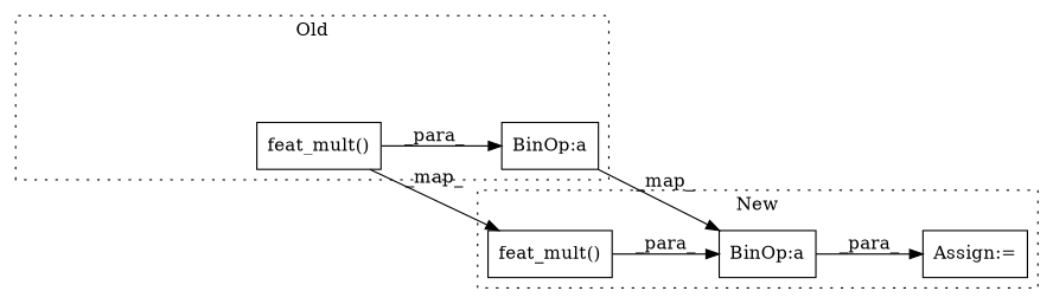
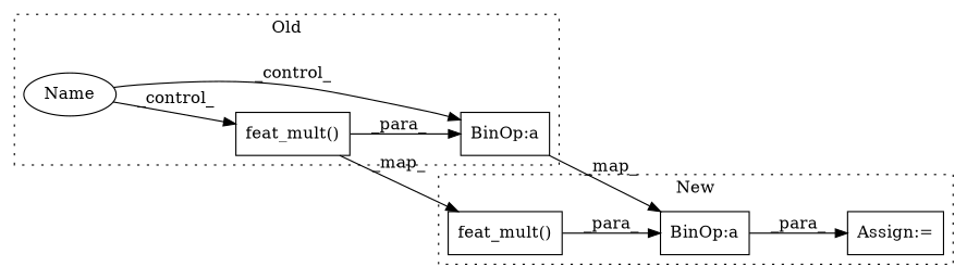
  digraph {
    rankdir=LR
    node [a=75 l=3 shape=box]
    n1 [l=28 label="feat_mult()" s=23976]
    n2 [a=82 label="BinOp:a" s=23973]
    n3 [a=68 label="Assign:=" s=24056]
    n4 [l=28 label="feat_mult()" s=24051]
    n5 [a=82 label="BinOp:a" s=24048]
+   n6 [a=87 l=11 label=Name s=24097 shape=ellipse]
    subgraph cluster_1 {
      label=New
      style=dotted
      n1
      n2
      n3
    }
    subgraph cluster_2 {
      label=Old
      style=dotted
      n4
      n5
+     n6
    }
    n1 -> n2 [label=_para_]
    n2 -> n3 [label=_para_]
    n4 -> n1 [label=_map_]
    n4 -> n5 [label=_para_]
    n5 -> n2 [label=_map_]
+   n6 -> n4 [label=_control_]
+   n6 -> n5 [label=_control_]
  }
